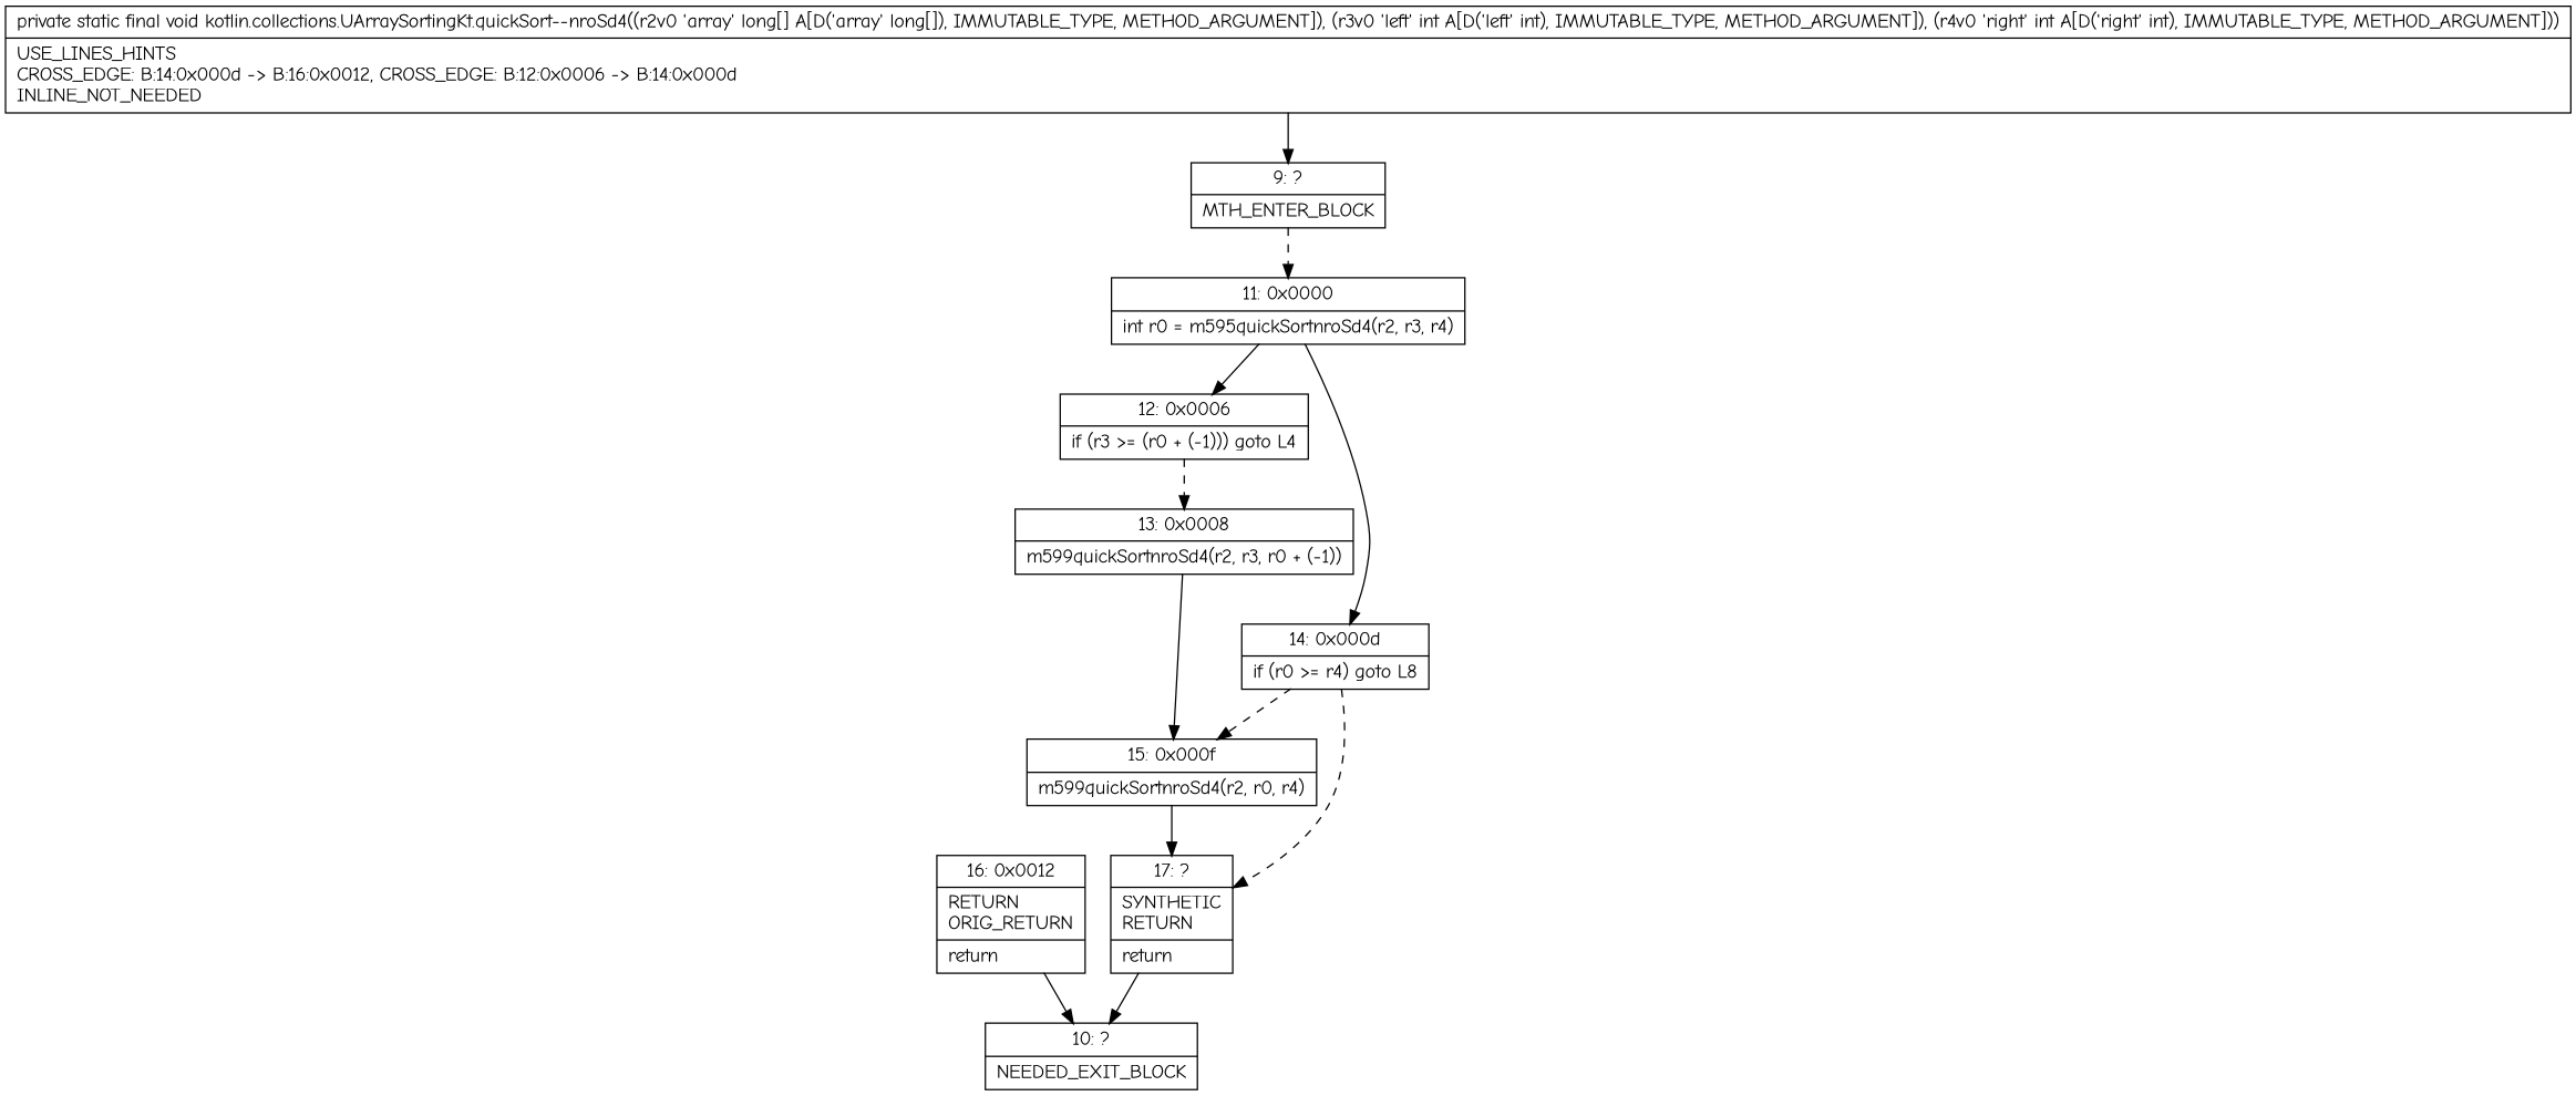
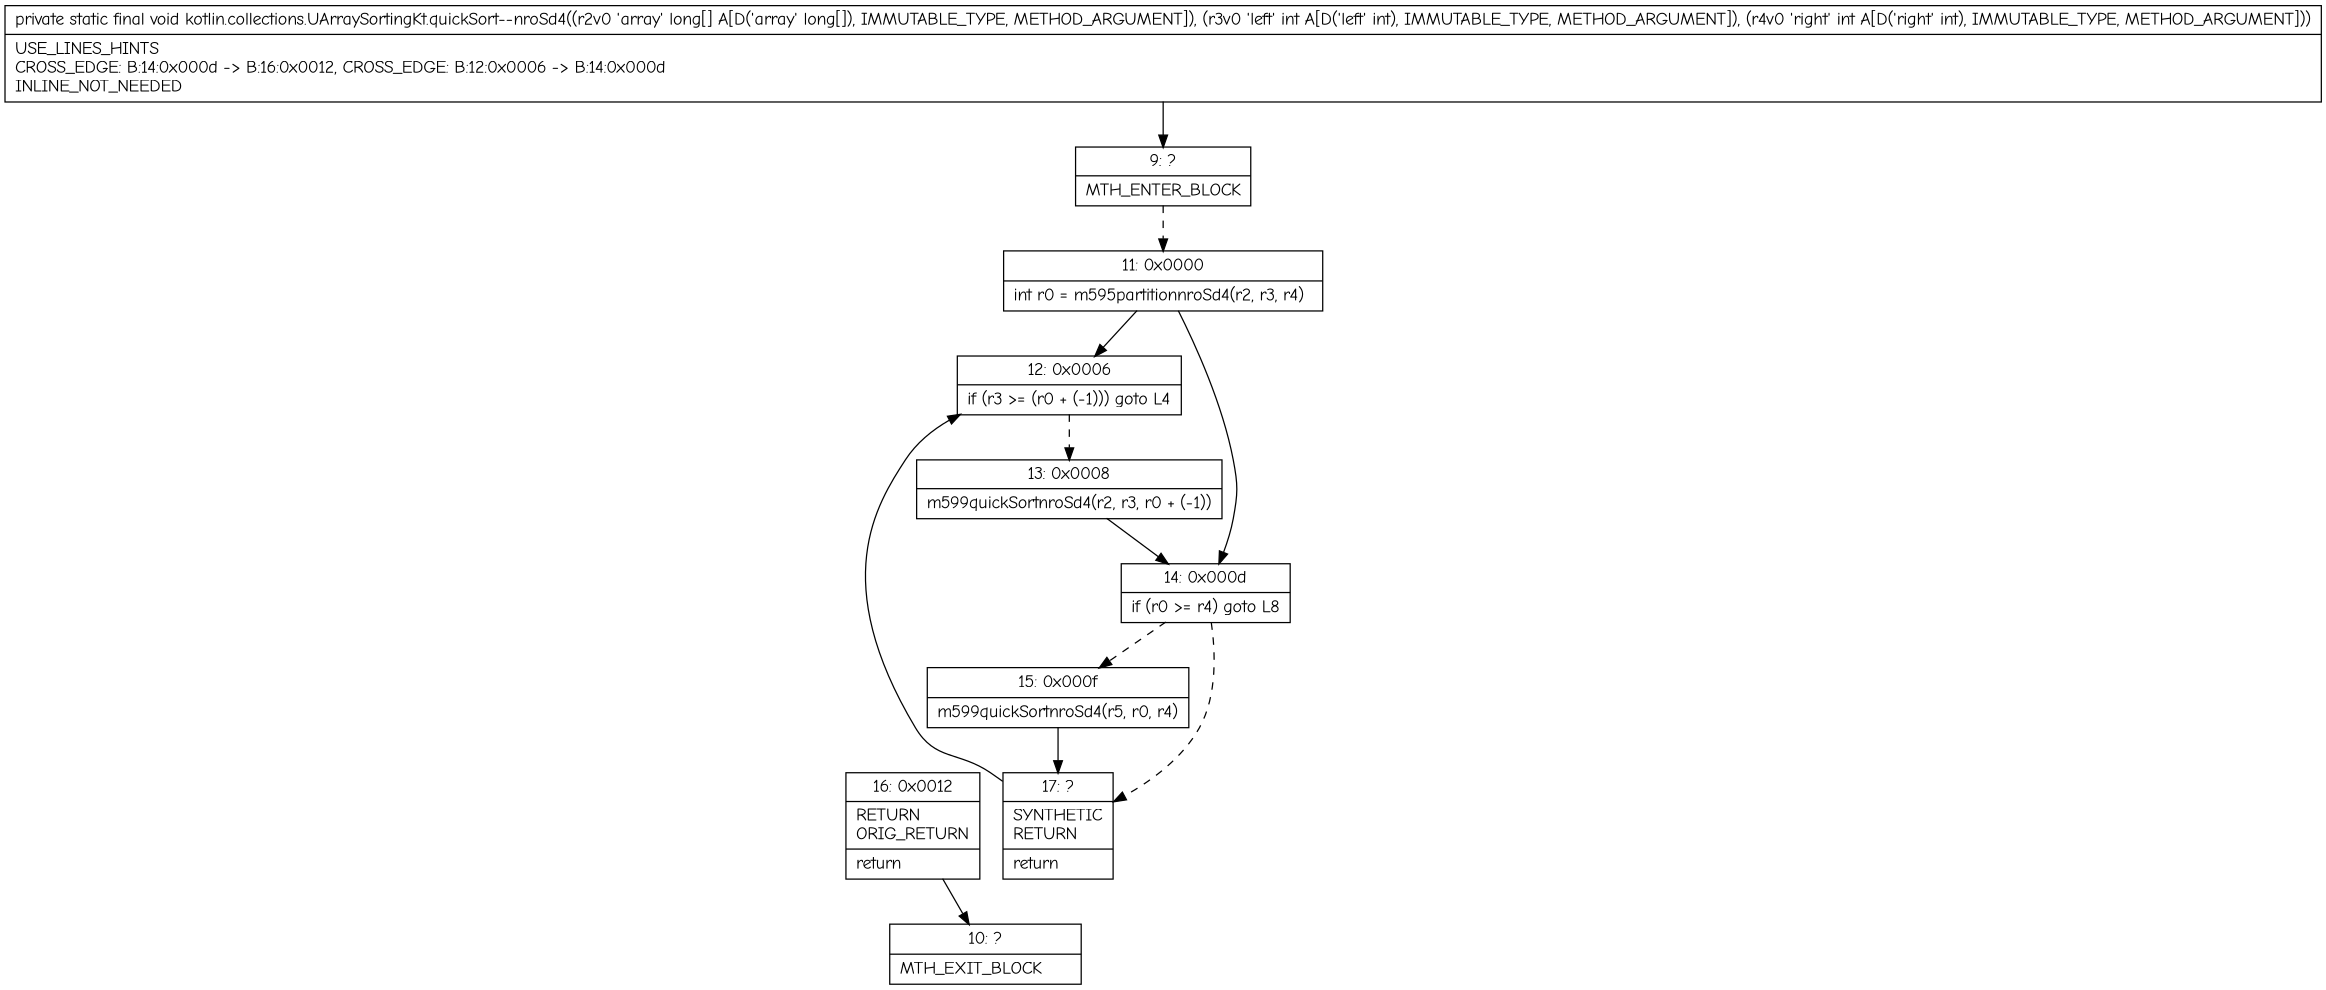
  digraph {
    fontname="Comic Neue"
    node [fontname="Comic Neue" shape=record]
    edge [fontname="Comic Neue"]
    n1 [label="{9\:\ ?|MTH_ENTER_BLOCK\l}"]
-   n2 [label="{11\:\ 0x0000|int r0 = m595quickSortnroSd4(r2, r3, r4)\l}"]
+   n2 [label="{11\:\ 0x0000|int r0 = m595partitionnroSd4(r2, r3, r4)\l}"]
    n3 [label="{12\:\ 0x0006|if (r3 \>= (r0 + (\-1))) goto L4\l}"]
    n4 [label="{14\:\ 0x000d|if (r0 \>= r4) goto L8\l}"]
    n5 [label="{13\:\ 0x0008|m599quickSortnroSd4(r2, r3, r0 + (\-1))\l}"]
-   n6 [label="{15\:\ 0x000f|m599quickSortnroSd4(r2, r0, r4)\l}"]
+   n6 [label="{15\:\ 0x000f|m599quickSortnroSd4(r5, r0, r4)\l}"]
    n7 [label="{17\:\ ?|SYNTHETIC\lRETURN\l|return\l}"]
-   n8 [label="{10\:\ ?|NEEDED_EXIT_BLOCK\l}"]
+   n8 [label="{10\:\ ?|MTH_EXIT_BLOCK\l}"]
    n9 [label="{16\:\ 0x0012|RETURN\lORIG_RETURN\l|return\l}"]
    n10 [label="{private static final void kotlin.collections.UArraySortingKt.quickSort\-\-nroSd4((r2v0 'array' long[] A[D('array' long[]), IMMUTABLE_TYPE, METHOD_ARGUMENT]), (r3v0 'left' int A[D('left' int), IMMUTABLE_TYPE, METHOD_ARGUMENT]), (r4v0 'right' int A[D('right' int), IMMUTABLE_TYPE, METHOD_ARGUMENT]))  | USE_LINES_HINTS\lCROSS_EDGE: B:14:0x000d \-\> B:16:0x0012, CROSS_EDGE: B:12:0x0006 \-\> B:14:0x000d\lINLINE_NOT_NEEDED\l}"]
    n1 -> n2 [style=dashed]
    n2 -> n3
    n2 -> n4
    n3 -> n5 [style=dashed]
    n4 -> n6 [style=dashed]
    n4 -> n7 [style=dashed]
-   n5 -> n6
+   n5 -> n4
    n6 -> n7
-   n7 -> n8
+   n7 -> n3
    n9 -> n8
    n10 -> n1
  }
